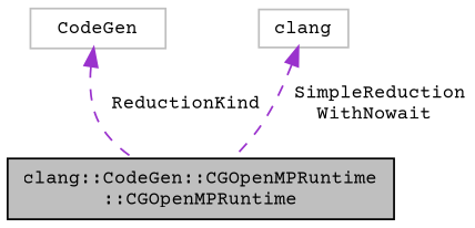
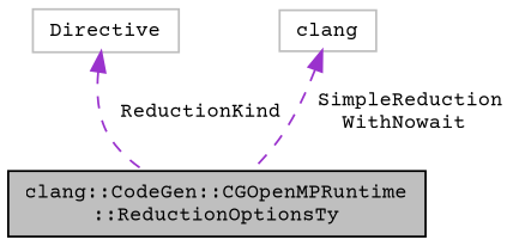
  digraph {
    fontname="Courier Prime"
    node [color=grey75 fontname="Courier Prime" fontsize=10 shape=record]
    edge [color=darkorchid3 dir=back fontname="Courier Prime" fontsize=10 labelfontname=Helvetica labelfontsize=10 style=dashed]
-   n1 [color=black fillcolor=grey75 fontcolor=black height=0.2 label="clang::CodeGen::CGOpenMPRuntime\l::CGOpenMPRuntime" style=filled width=0.4]
-   n2 [height=0.2 label=CodeGen width=0.4]
+   n1 [color=black fillcolor=grey75 fontcolor=black height=0.2 label="clang::CodeGen::CGOpenMPRuntime\l::ReductionOptionsTy" style=filled width=0.4]
+   n2 [height=0.2 label=Directive width=0.4]
    n3 [height=0.2 label=clang width=0.4]
    n2 -> n1 [label=" ReductionKind"]
    n3 -> n1 [label=" SimpleReduction\nWithNowait"]
  }
